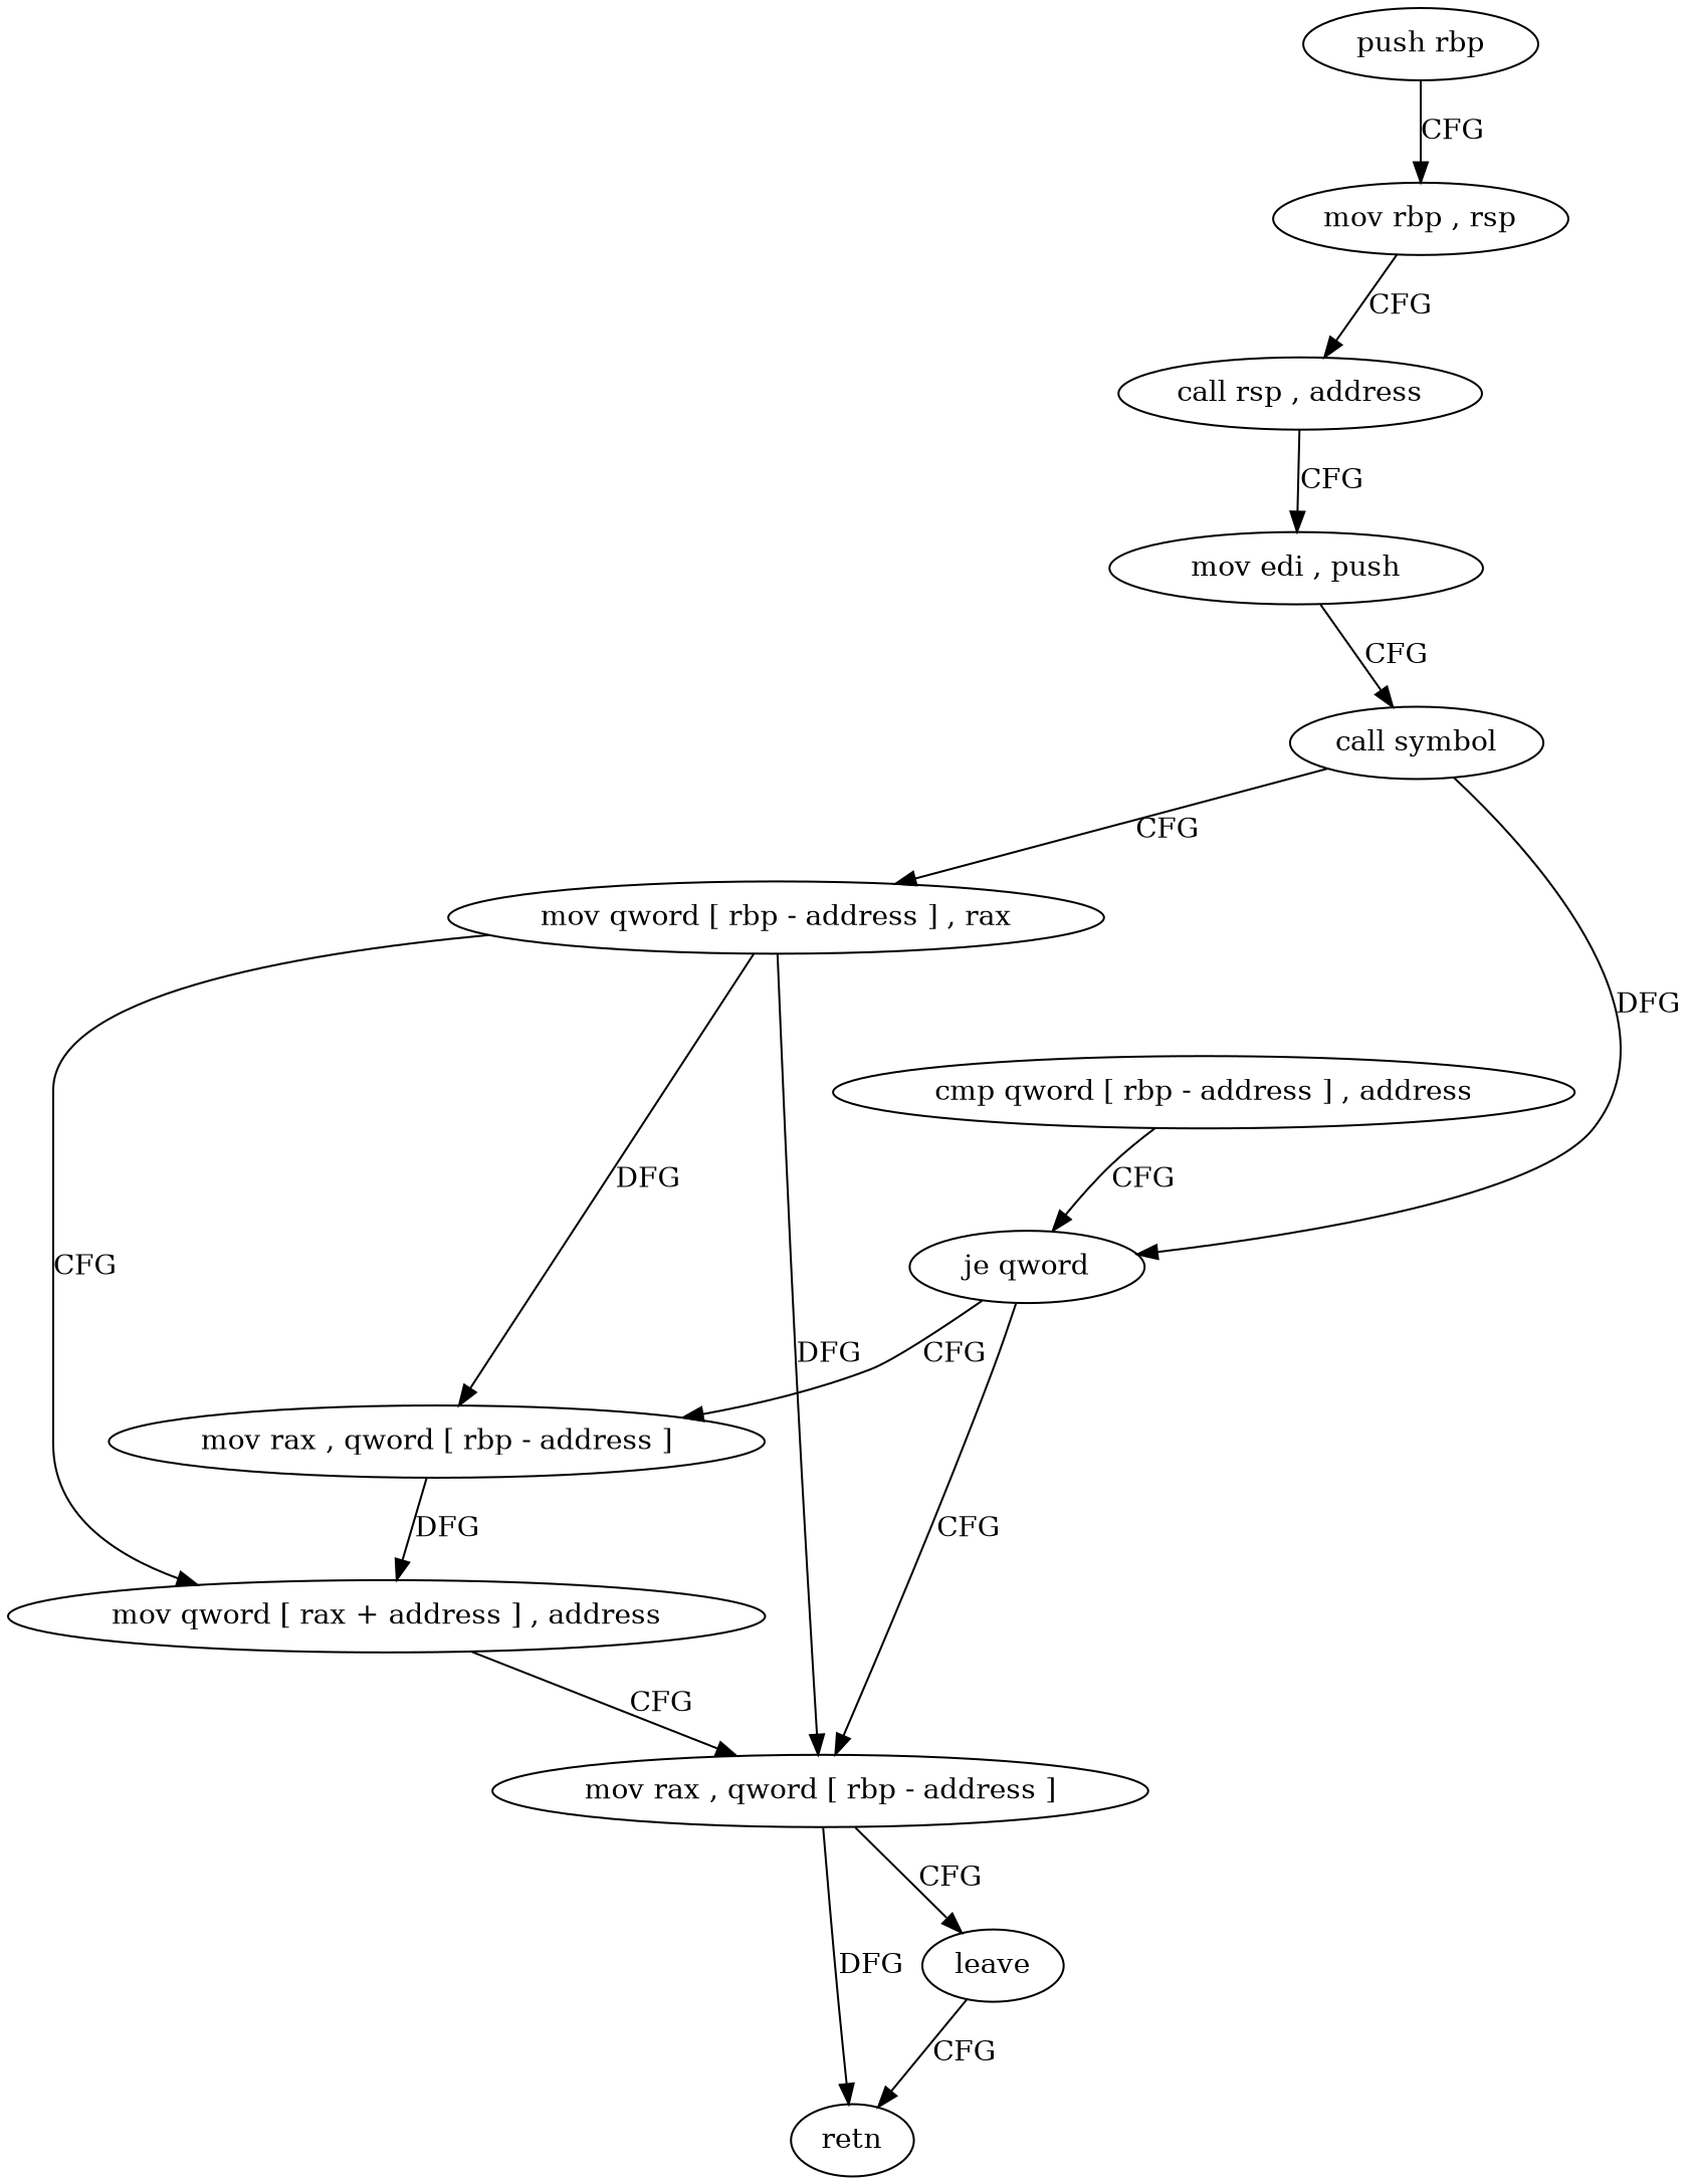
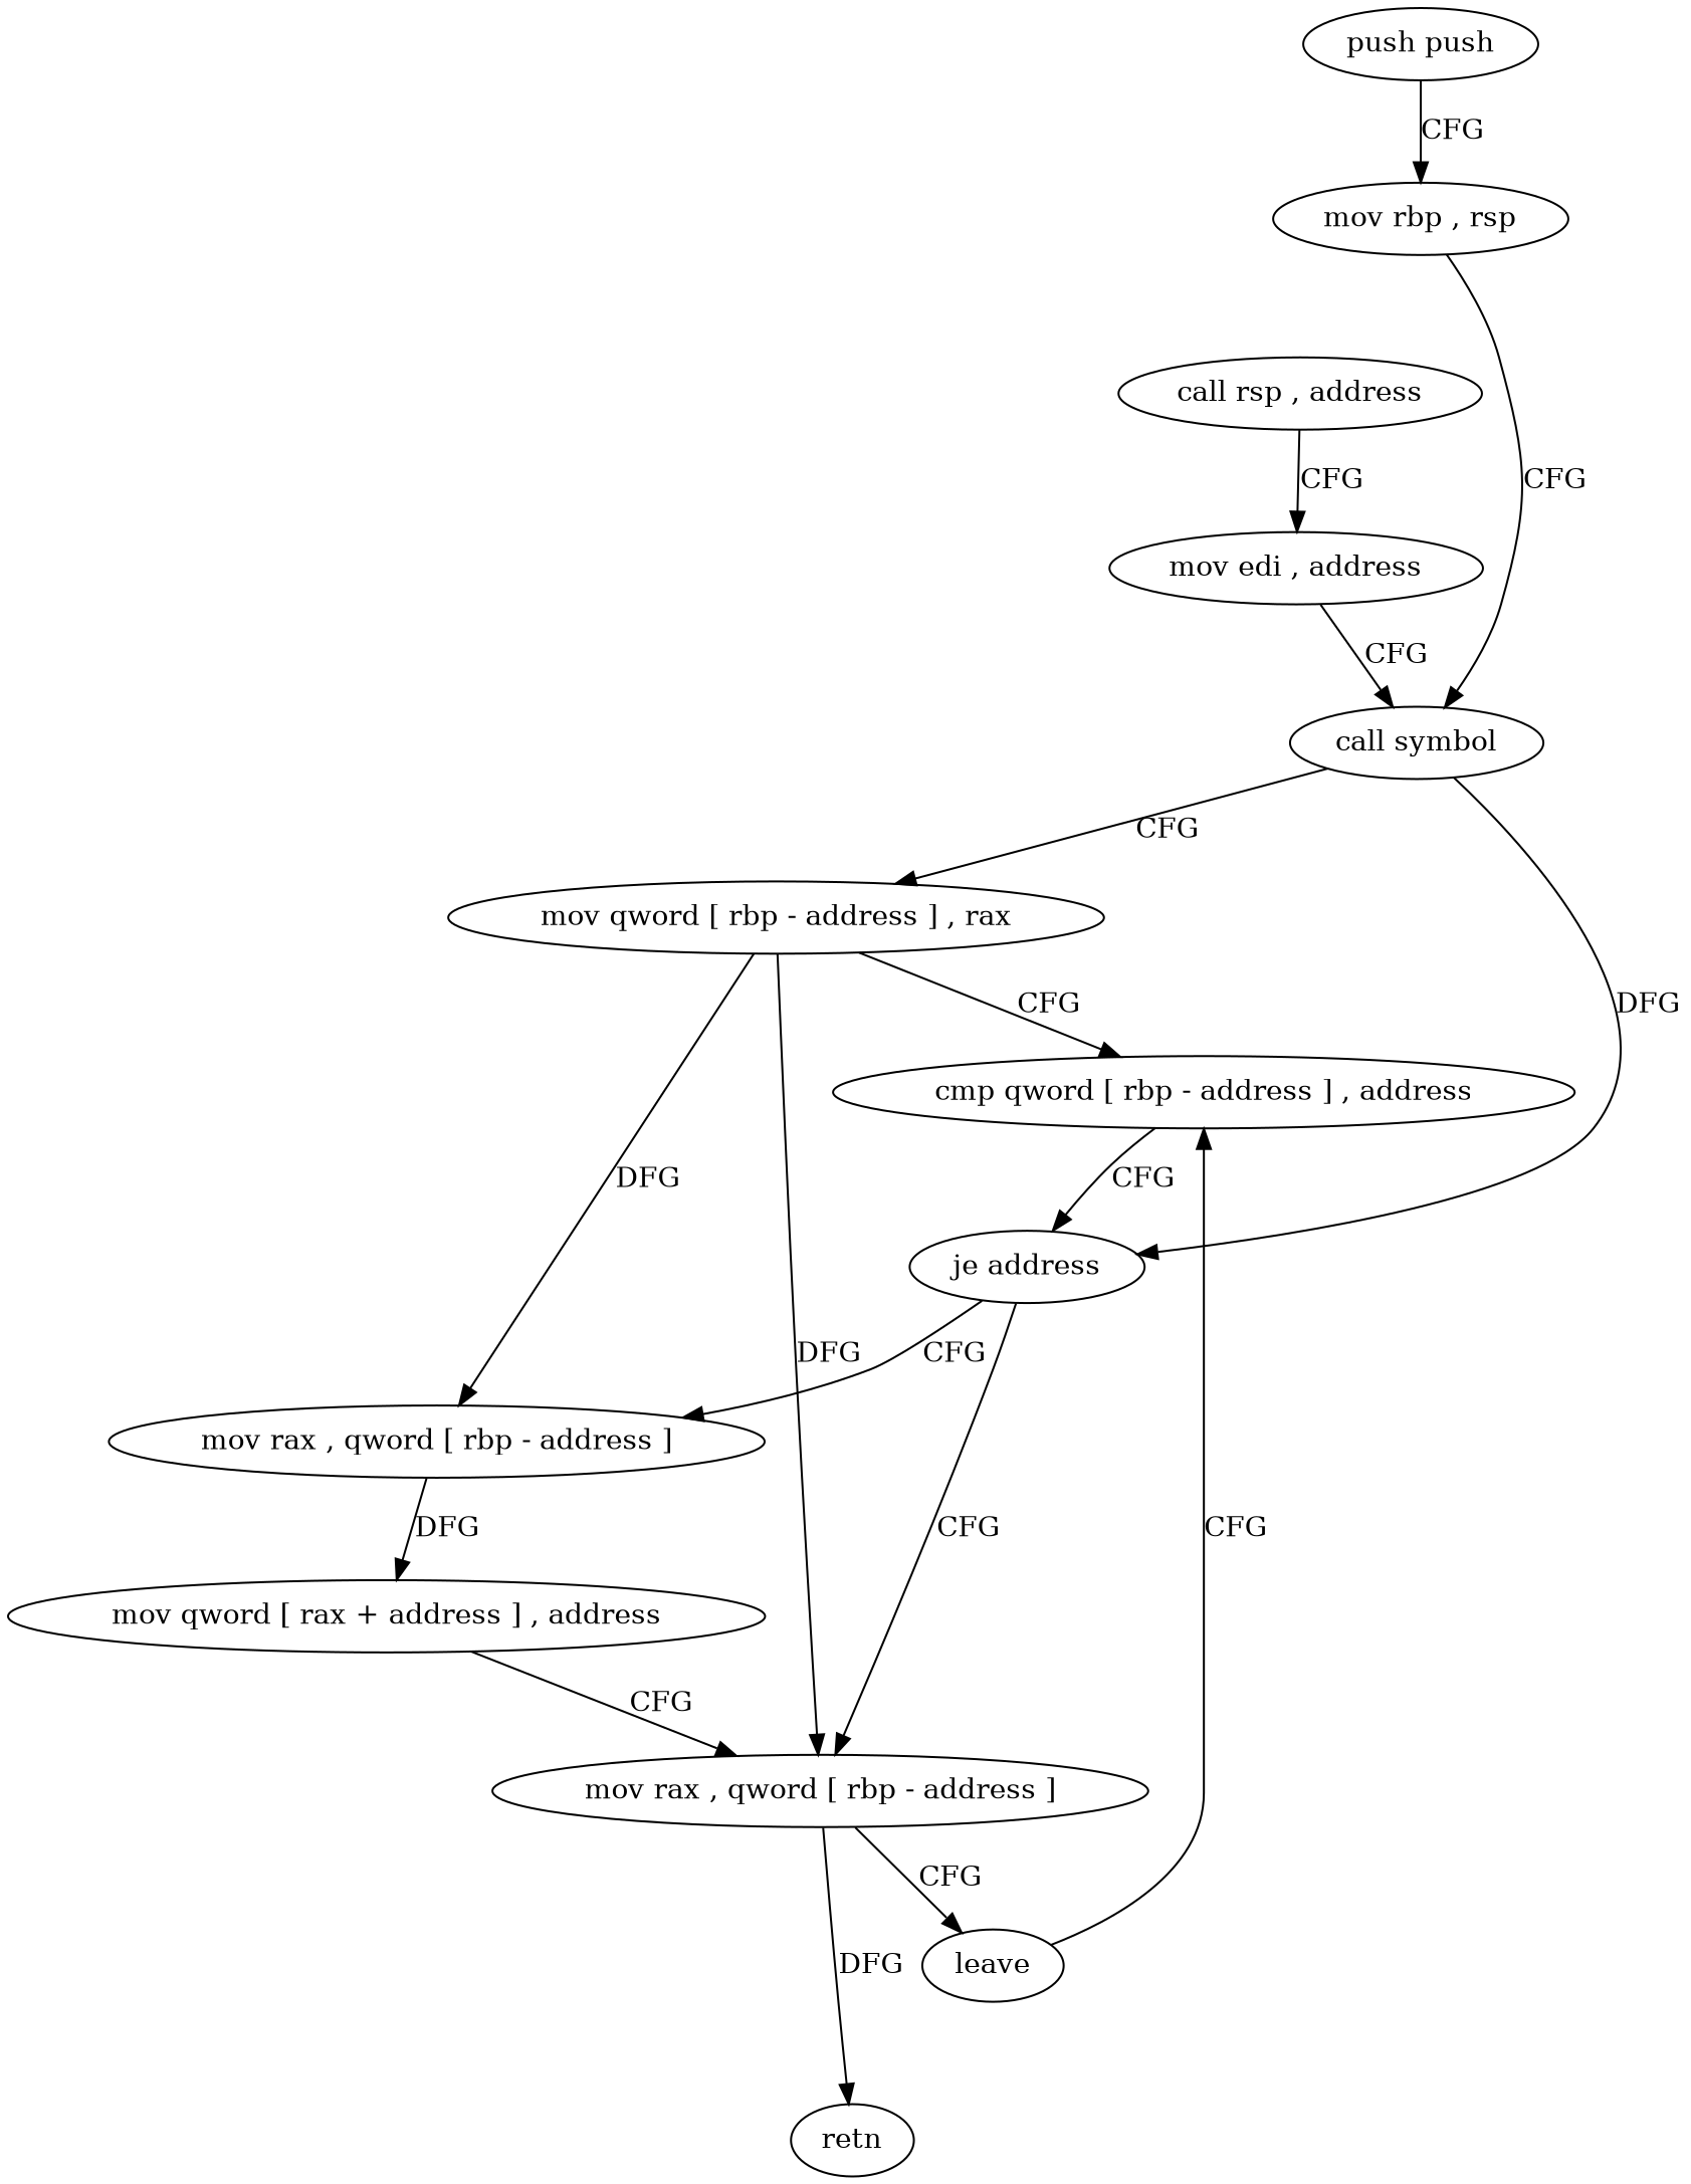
  digraph {
-   n1 [label="push rbp"]
+   n1 [label="push push"]
    n2 [label="mov rbp , rsp"]
    n3 [label="call rsp , address"]
-   n4 [label="mov edi , push"]
+   n4 [label="mov edi , address"]
    n5 [label="call symbol"]
    n6 [label="mov qword [ rbp - address ] , rax"]
-   n7 [label="je qword"]
+   n7 [label="je address"]
    n8 [label="cmp qword [ rbp - address ] , address"]
    n9 [label="mov rax , qword [ rbp - address ]"]
    n10 [label="mov rax , qword [ rbp - address ]"]
    n11 [label=leave]
    n12 [label=retn]
    n13 [label="mov qword [ rax + address ] , address"]
    n1 -> n2 [label=CFG]
-   n2 -> n3 [label=CFG]
+   n2 -> n5 [label=CFG]
    n3 -> n4 [label=CFG]
    n4 -> n5 [label=CFG]
    n5 -> n6 [label=CFG]
    n5 -> n7 [label=DFG]
-   n6 -> n13 [label=CFG]
+   n6 -> n8 [label=CFG]
    n6 -> n9 [label=DFG]
    n6 -> n10 [label=DFG]
    n7 -> n9 [label=CFG]
    n7 -> n10 [label=CFG]
    n8 -> n7 [label=CFG]
    n9 -> n11 [label=CFG]
    n9 -> n12 [label=DFG]
    n10 -> n13 [label=DFG]
-   n11 -> n12 [label=CFG]
+   n11 -> n8 [label=CFG]
    n13 -> n9 [label=CFG]
  }
